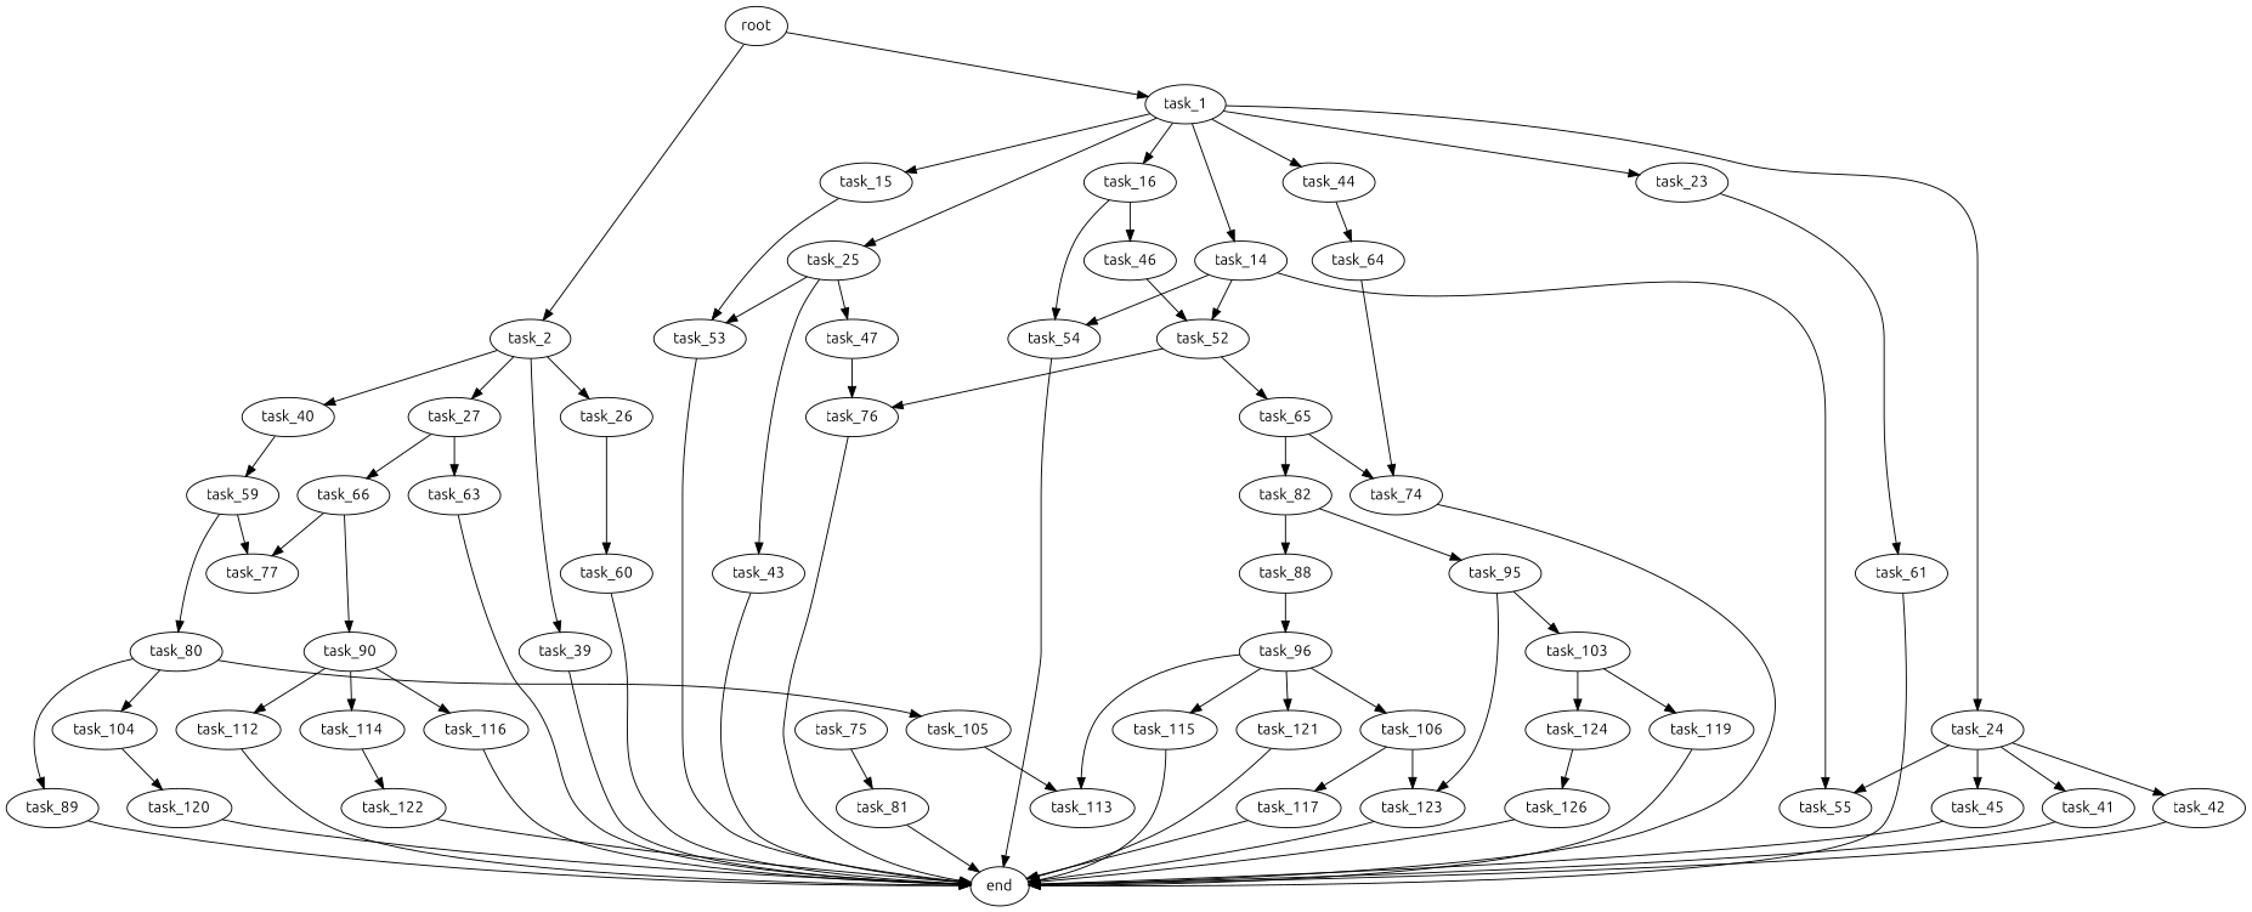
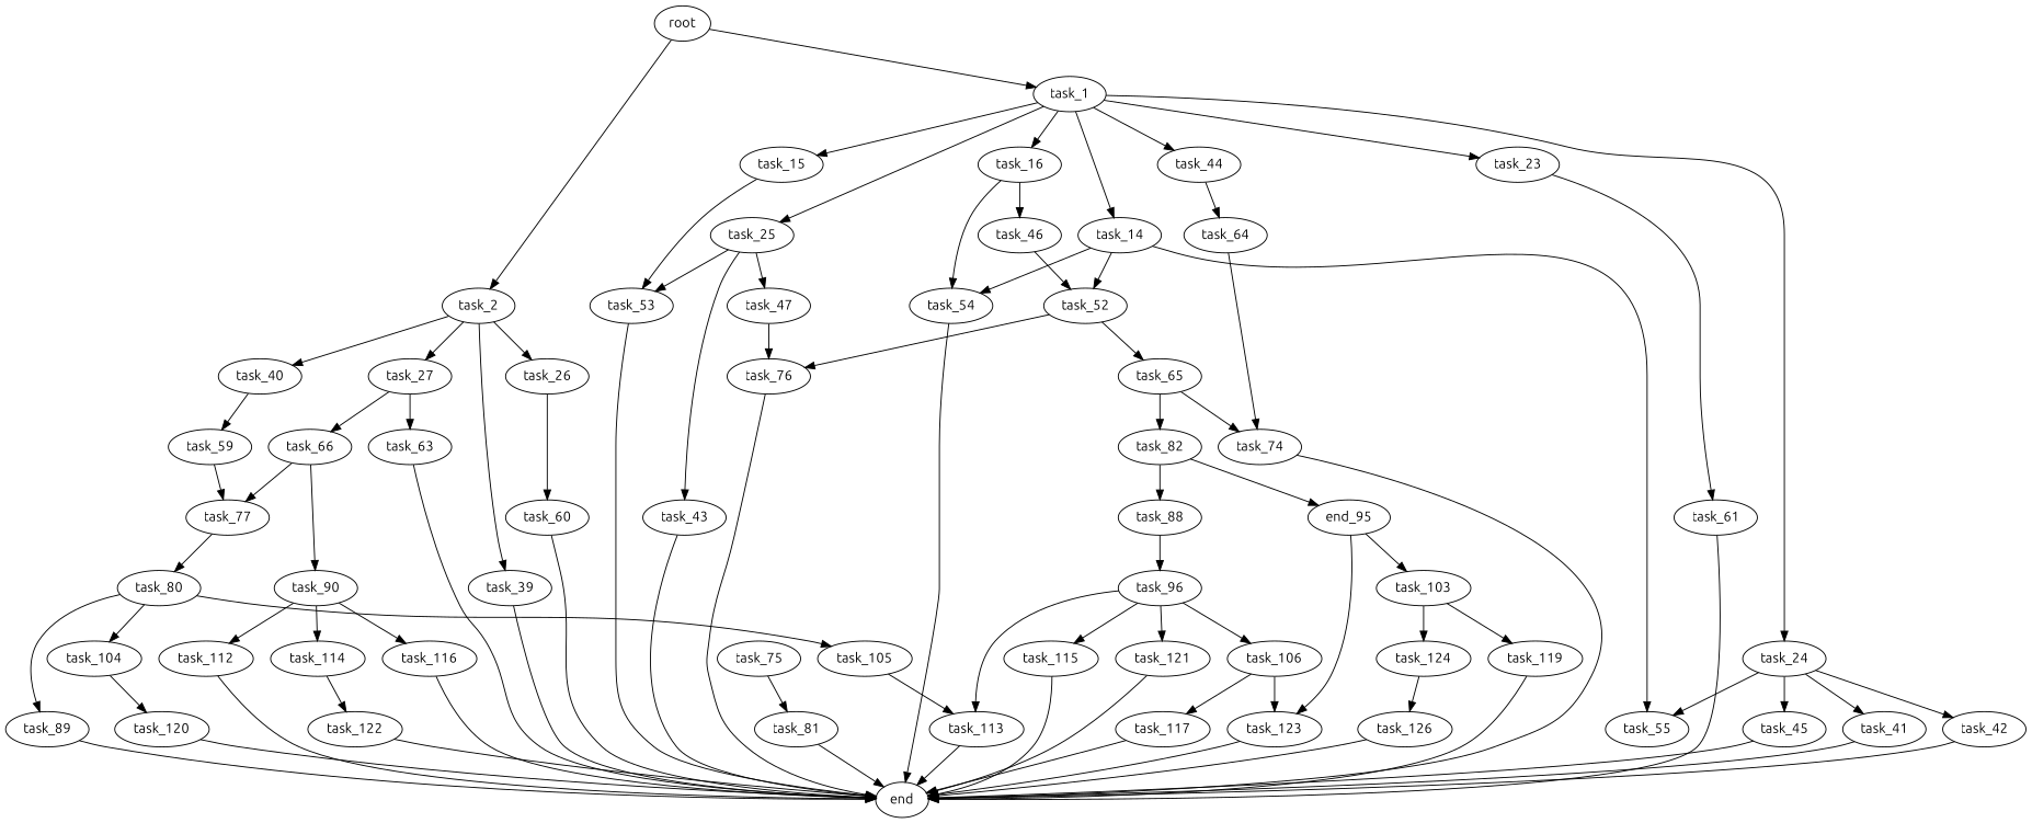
  digraph {
    fontname=Ubuntu
    node [fontname=Ubuntu]
    edge [fontname=Ubuntu]
    root
    task_1
    task_2
    task_14
    task_15
    task_16
    task_23
    task_24
    task_25
    task_44
    task_26
    task_27
    task_39
    task_40
    task_52
    task_54
    task_55
    task_53
    task_46
    task_61
    task_41
    task_42
    task_45
    task_43
    task_47
    task_64
    task_60
    task_63
    task_66
    end
    task_59
    task_76
    task_65
    task_74
    task_77
    task_90
    task_82
    task_80
    task_112
    task_114
    task_116
    task_88
-   task_95
+   task_95 [label=end_95]
    task_75
    task_81
    task_89
    task_104
    task_105
    task_96
    task_103
    task_123
    task_122
    task_120
    task_113
    task_106
    task_115
    task_121
    task_119
    task_124
    task_117
    task_126
    root -> task_1
    root -> task_2
    task_1 -> task_14
    task_1 -> task_15
    task_1 -> task_16
    task_1 -> task_23
    task_1 -> task_24
    task_1 -> task_25
    task_1 -> task_44
    task_2 -> task_26
    task_2 -> task_27
    task_2 -> task_39
    task_2 -> task_40
    task_14 -> task_52
    task_14 -> task_54
    task_14 -> task_55
    task_15 -> task_53
    task_16 -> task_54
    task_16 -> task_46
    task_23 -> task_61
    task_24 -> task_55
    task_24 -> task_41
    task_24 -> task_42
    task_24 -> task_45
    task_25 -> task_53
    task_25 -> task_43
    task_25 -> task_47
    task_44 -> task_64
    task_26 -> task_60
    task_27 -> task_63
    task_27 -> task_66
    task_39 -> end
    task_40 -> task_59
    task_52 -> task_76
    task_52 -> task_65
    task_54 -> end
    task_53 -> end
    task_46 -> task_52
    task_61 -> end
    task_41 -> end
    task_42 -> end
    task_45 -> end
    task_43 -> end
    task_47 -> task_76
    task_64 -> task_74
    task_60 -> end
    task_63 -> end
    task_66 -> task_77
    task_66 -> task_90
    task_59 -> task_77
    task_76 -> end
    task_65 -> task_74
    task_65 -> task_82
    task_74 -> end
-   task_59 -> task_80
+   task_77 -> task_80
    task_90 -> task_112
    task_90 -> task_114
    task_90 -> task_116
    task_82 -> task_88
    task_82 -> task_95
    task_80 -> task_89
    task_80 -> task_104
    task_80 -> task_105
    task_112 -> end
    task_114 -> task_122
    task_116 -> end
    task_88 -> task_96
    task_95 -> task_103
    task_95 -> task_123
    task_75 -> task_81
    task_81 -> end
    task_89 -> end
    task_104 -> task_120
    task_105 -> task_113
    task_96 -> task_113
    task_96 -> task_106
    task_96 -> task_115
    task_96 -> task_121
    task_103 -> task_119
    task_103 -> task_124
    task_123 -> end
    task_122 -> end
    task_120 -> end
+   task_113 -> end
    task_106 -> task_123
    task_106 -> task_117
    task_115 -> end
    task_121 -> end
    task_119 -> end
    task_124 -> task_126
    task_117 -> end
    task_126 -> end
  }
